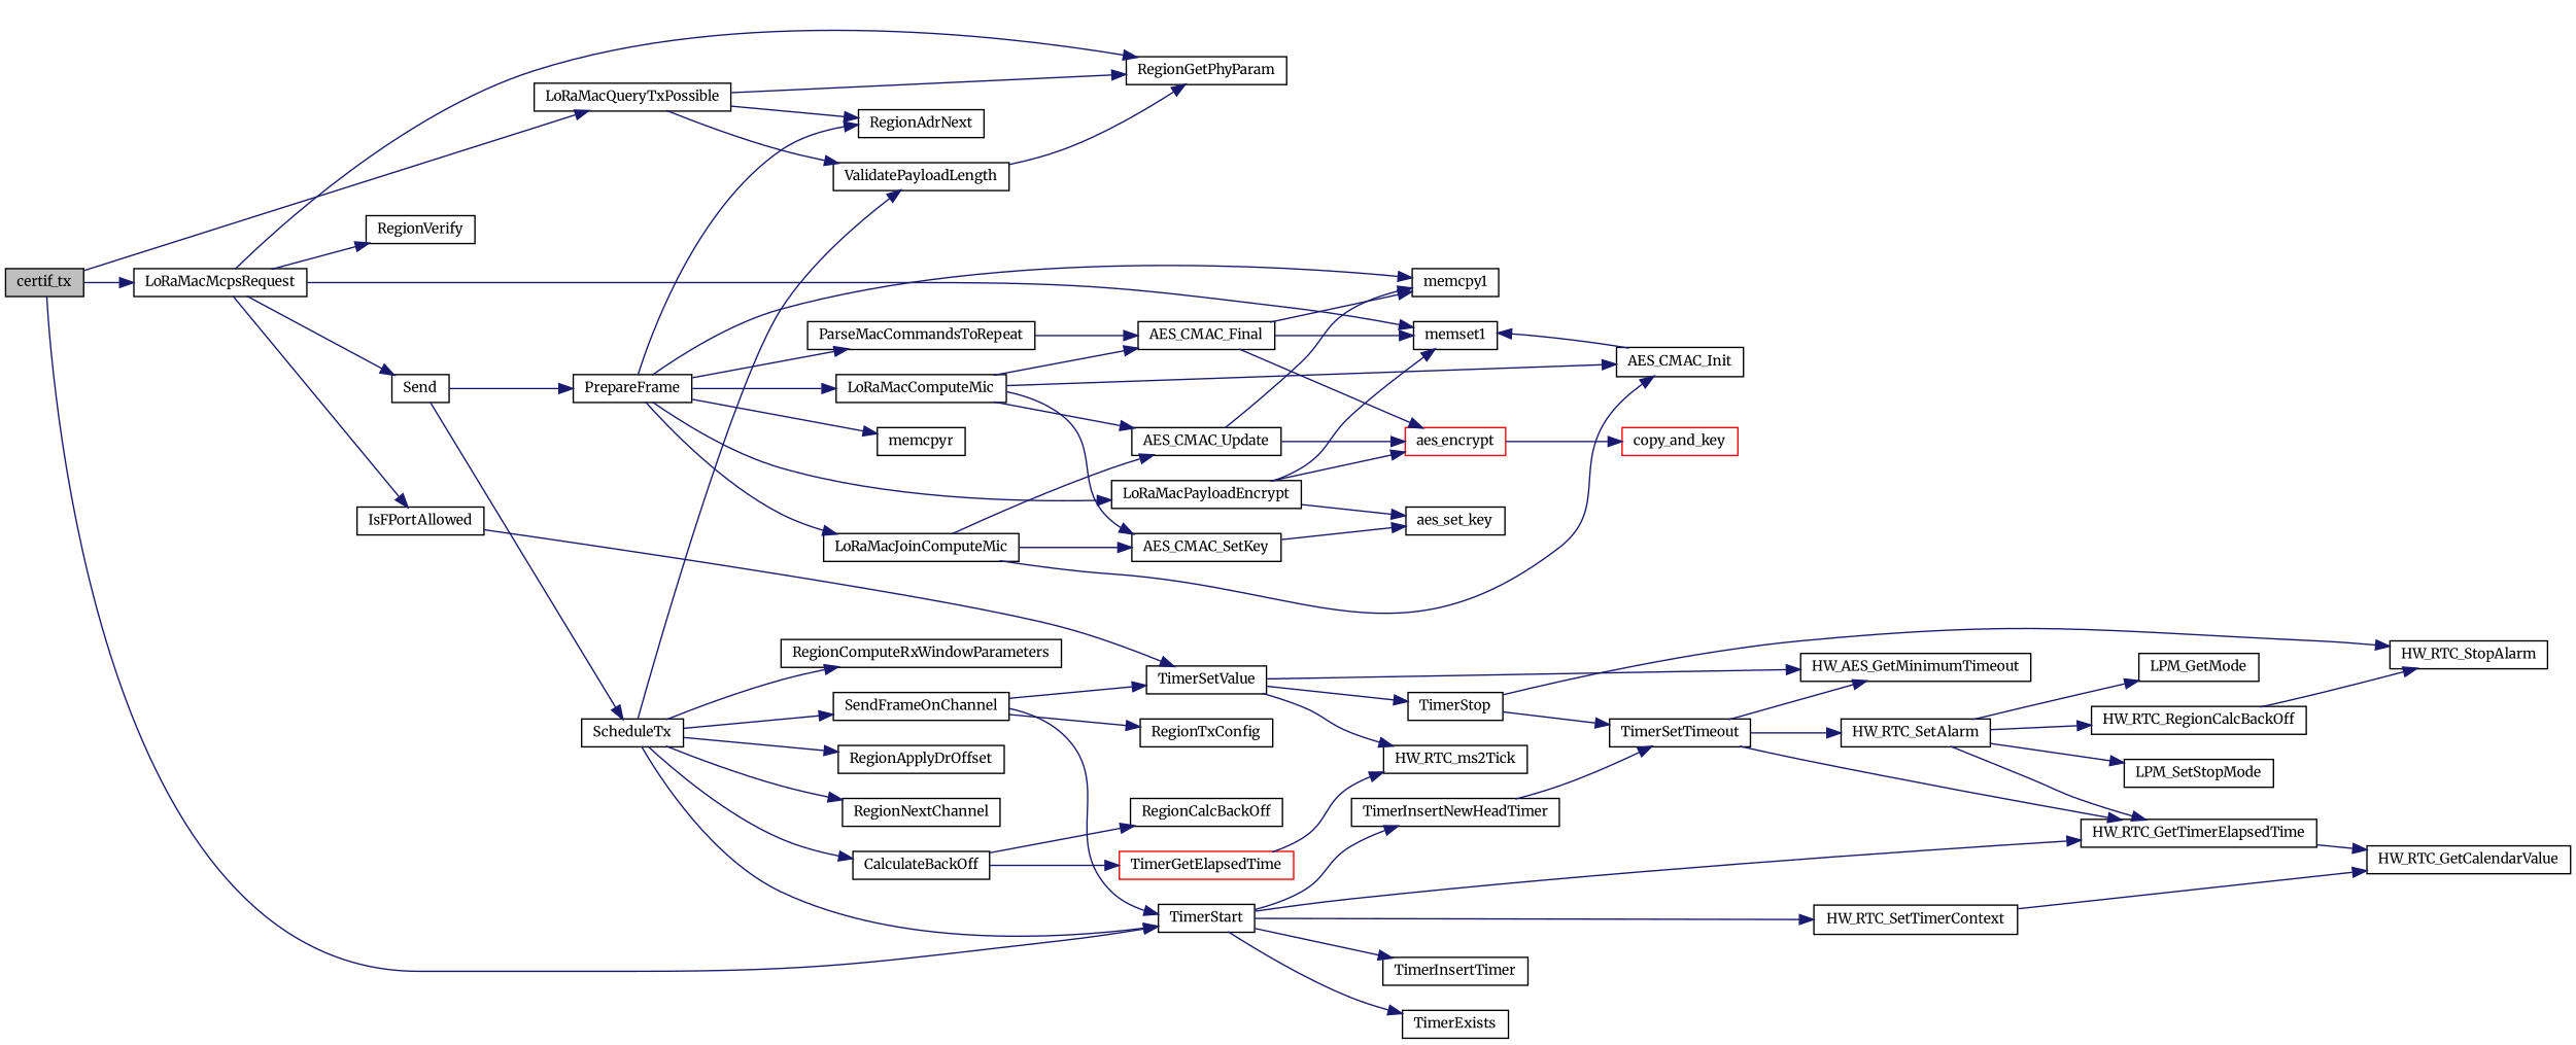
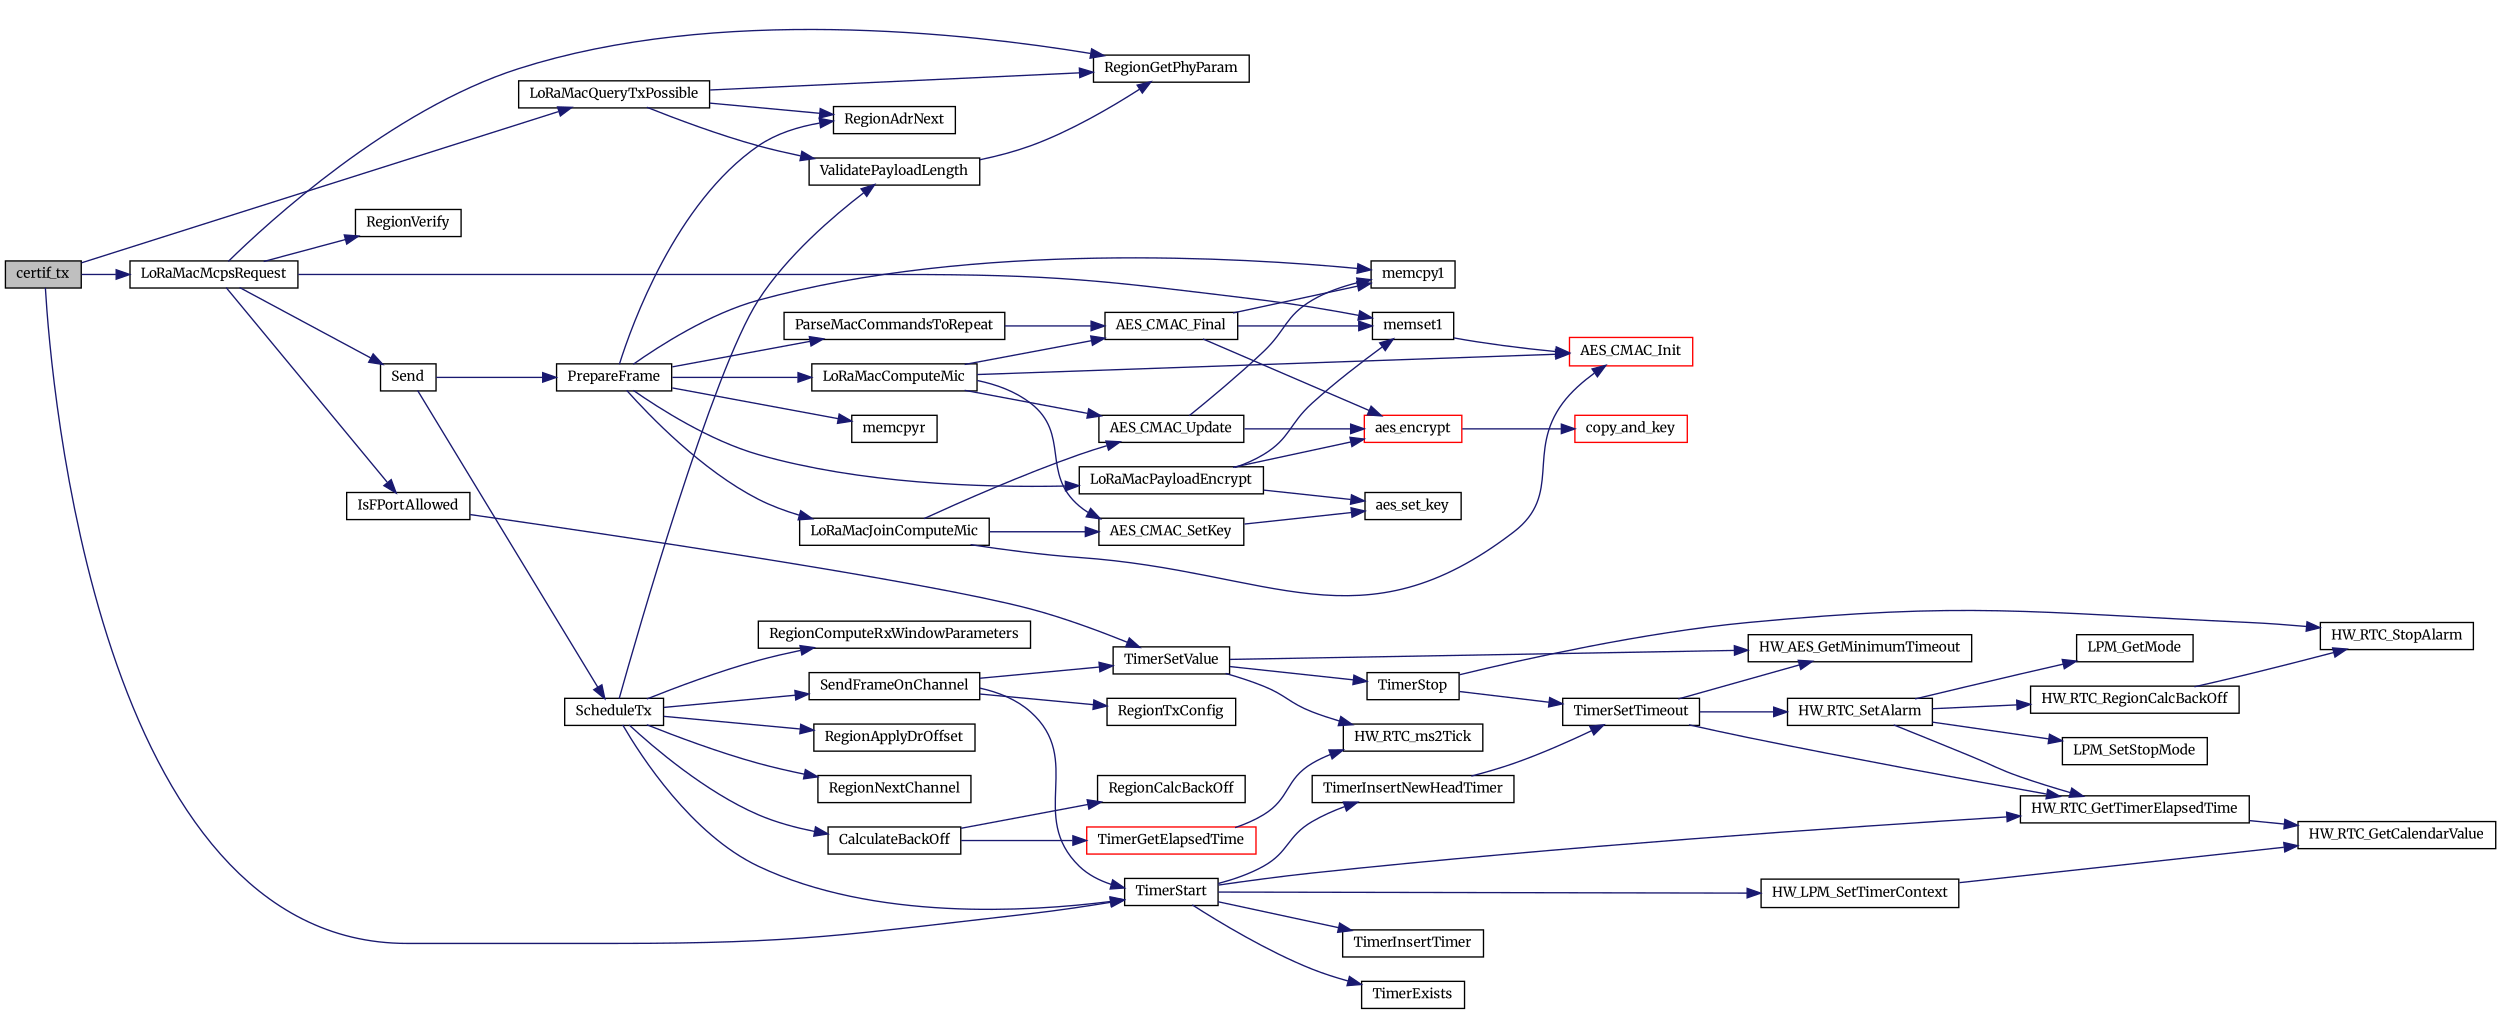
  digraph {
    fontname=Merriweather
    rankdir=LR
    node [color=black fillcolor=white fontname=Merriweather fontsize=10 shape=record style=filled]
    edge [color=midnightblue fontname=Merriweather fontsize=10 labelfontname=Helvetica labelfontsize=10 style=solid]
    n1 [fillcolor=grey75 fontcolor=black height=0.2 label=certif_tx width=0.4]
    n2 [height=0.2 label=LoRaMacQueryTxPossible width=0.4]
    n3 [height=0.2 label=TimerStart width=0.4]
    n4 [height=0.2 label=LoRaMacMcpsRequest width=0.4]
    n5 [height=0.2 label=RegionAdrNext width=0.4]
    n6 [height=0.2 label=RegionGetPhyParam width=0.4]
    n7 [height=0.2 label=ValidatePayloadLength width=0.4]
    n8 [height=0.2 label=TimerExists width=0.4]
-   n9 [height=0.2 label=HW_RTC_SetTimerContext width=0.4]
+   n9 [height=0.2 label=HW_LPM_SetTimerContext width=0.4]
    n10 [height=0.2 label=TimerInsertNewHeadTimer width=0.4]
    n11 [height=0.2 label=HW_RTC_GetTimerElapsedTime width=0.4]
    n12 [height=0.2 label=TimerInsertTimer width=0.4]
    n13 [height=0.2 label=memset1 width=0.4]
    n14 [height=0.2 label=IsFPortAllowed width=0.4]
    n15 [height=0.2 label=RegionVerify width=0.4]
    n16 [height=0.2 label=Send width=0.4]
    n17 [height=0.2 label=HW_RTC_GetCalendarValue width=0.4]
    n18 [height=0.2 label=TimerSetTimeout width=0.4]
    n19 [height=0.2 label=HW_AES_GetMinimumTimeout width=0.4]
    n20 [height=0.2 label=HW_RTC_SetAlarm width=0.4]
    n21 [height=0.2 label=LPM_SetStopMode width=0.4]
    n22 [height=0.2 label=LPM_GetMode width=0.4]
    n23 [height=0.2 label=HW_RTC_RegionCalcBackOff width=0.4]
    n24 [height=0.2 label=HW_RTC_StopAlarm width=0.4]
    n25 [height=0.2 label=TimerSetValue width=0.4]
    n26 [height=0.2 label=PrepareFrame width=0.4]
    n27 [height=0.2 label=ScheduleTx width=0.4]
    n28 [height=0.2 label=memcpyr width=0.4]
    n29 [height=0.2 label=LoRaMacJoinComputeMic width=0.4]
    n30 [height=0.2 label=memcpy1 width=0.4]
    n31 [height=0.2 label=ParseMacCommandsToRepeat width=0.4]
    n32 [height=0.2 label=LoRaMacPayloadEncrypt width=0.4]
    n33 [height=0.2 label=LoRaMacComputeMic width=0.4]
    n34 [height=0.2 label=CalculateBackOff width=0.4]
    n35 [height=0.2 label=RegionNextChannel width=0.4]
    n36 [height=0.2 label=RegionComputeRxWindowParameters width=0.4]
    n37 [height=0.2 label=RegionApplyDrOffset width=0.4]
    n38 [height=0.2 label=SendFrameOnChannel width=0.4]
-   n39 [height=0.2 label=AES_CMAC_Init width=0.4]
+   n39 [color=red height=0.2 label=AES_CMAC_Init width=0.4]
    n40 [height=0.2 label=AES_CMAC_SetKey width=0.4]
    n41 [height=0.2 label=AES_CMAC_Update width=0.4]
    n42 [height=0.2 label=AES_CMAC_Final width=0.4]
    n43 [height=0.2 label=aes_set_key width=0.4]
    n44 [color=red height=0.2 label=aes_encrypt width=0.4]
    n45 [color=red height=0.2 label=copy_and_key width=0.4]
    n46 [color=red height=0.2 label=TimerGetElapsedTime width=0.4]
    n47 [height=0.2 label=RegionCalcBackOff width=0.4]
    n48 [height=0.2 label=HW_RTC_ms2Tick width=0.4]
    n49 [height=0.2 label=TimerStop width=0.4]
    n50 [height=0.2 label=RegionTxConfig width=0.4]
    n1 -> n2
    n1 -> n3
    n1 -> n4
    n2 -> n5
    n2 -> n6
    n2 -> n7
    n3 -> n8
    n3 -> n9
    n3 -> n10
    n3 -> n11
    n3 -> n12
    n4 -> n6
    n4 -> n13
    n4 -> n14
    n4 -> n15
    n4 -> n16
    n7 -> n6
    n9 -> n17
    n10 -> n18
    n11 -> n17
    n14 -> n25
    n16 -> n26
    n16 -> n27
    n18 -> n11
    n18 -> n19
    n18 -> n20
    n20 -> n11
    n20 -> n21
    n20 -> n22
    n20 -> n23
    n23 -> n24
    n25 -> n19
    n25 -> n48
    n25 -> n49
    n26 -> n5
    n26 -> n28
    n26 -> n29
    n26 -> n30
    n26 -> n31
    n26 -> n32
    n26 -> n33
    n27 -> n3
    n27 -> n7
    n27 -> n34
    n27 -> n35
    n27 -> n36
    n27 -> n37
    n27 -> n38
    n29 -> n39
    n29 -> n40
    n29 -> n41
    n31 -> n42
    n32 -> n13
    n32 -> n43
    n32 -> n44
    n33 -> n39
    n33 -> n40
    n33 -> n41
    n33 -> n42
    n34 -> n46
    n34 -> n47
    n38 -> n3
    n38 -> n25
    n38 -> n50
-   n39 -> n13
+   n13 -> n39
    n40 -> n43
    n41 -> n30
    n41 -> n44
    n42 -> n13
    n42 -> n30
    n42 -> n44
    n44 -> n45
    n46 -> n48
    n49 -> n18
    n49 -> n24
  }
